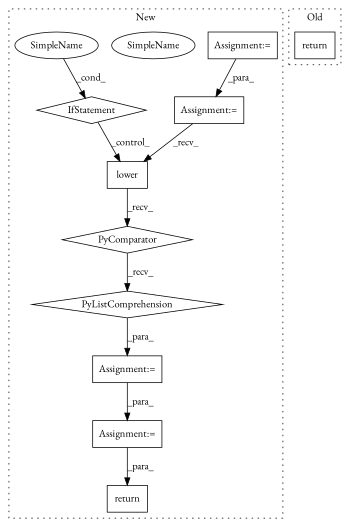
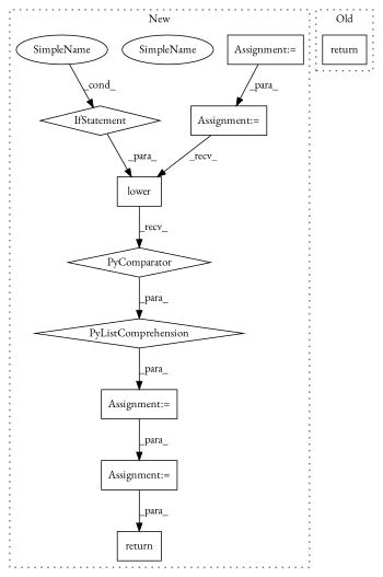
  digraph {
    fontname="EB Garamond"
    node [a=7 fontname="EB Garamond" l=7 s=982 shape=box]
    edge [fontname="EB Garamond"]
    n1 [a=32 label=lower s=914]
    n2 [l=1 label="Assignment:=" s=1069]
    n3 [l=1 label="Assignment:=" s=879]
    n4 [a=41 label=return s=1249]
    n5 [l=21 label="Assignment:="]
    n6 [a=25 l=21 label=IfStatement shape=diamond]
    n7 [a=42 l=5 label=SimpleName s=998 shape=ellipse]
    n8 [a=109 l=99 label=PyListComprehension s=912 shape=diamond]
    n9 [a=113 l=21 label=PyComparator shape=diamond]
    n10 [l=12 label="Assignment:=" s=900]
    n11 [a=42 l=5 label=SimpleName s=998 shape=ellipse]
    n12 [a=41 label=return s=1008]
    subgraph cluster_1 {
      label=New
      style=dotted
      n1
      n2
      n3
      n4
      n5
      n6
      n7
      n8
      n9
      n10
      n11
    }
    subgraph cluster_2 {
      label=Old
      style=dotted
      n12
    }
    n1 -> n9 [label=_recv_]
    n2 -> n4 [label=_para_]
    n3 -> n5 [label=_para_]
    n5 -> n1 [label=_recv_]
-   n6 -> n1 [label=_control_]
+   n6 -> n1 [label=_para_]
    n8 -> n10 [label=_para_]
-   n9 -> n8 [label=_recv_]
+   n9 -> n8 [label=_para_]
    n10 -> n2 [label=_para_]
    n11 -> n6 [label=_cond_]
  }
